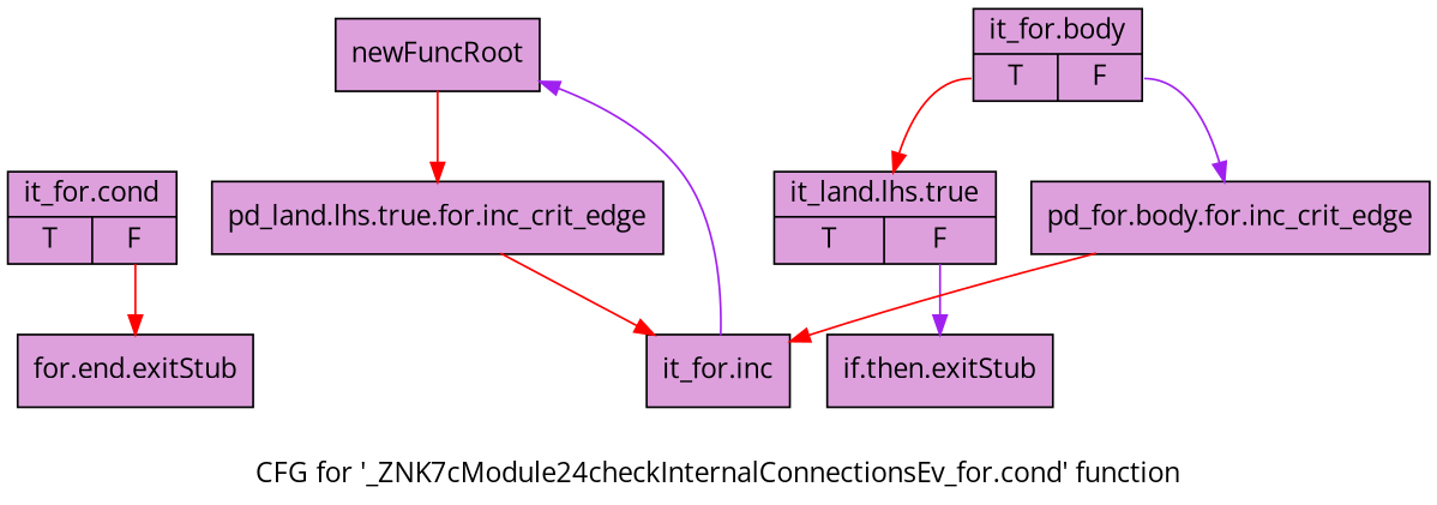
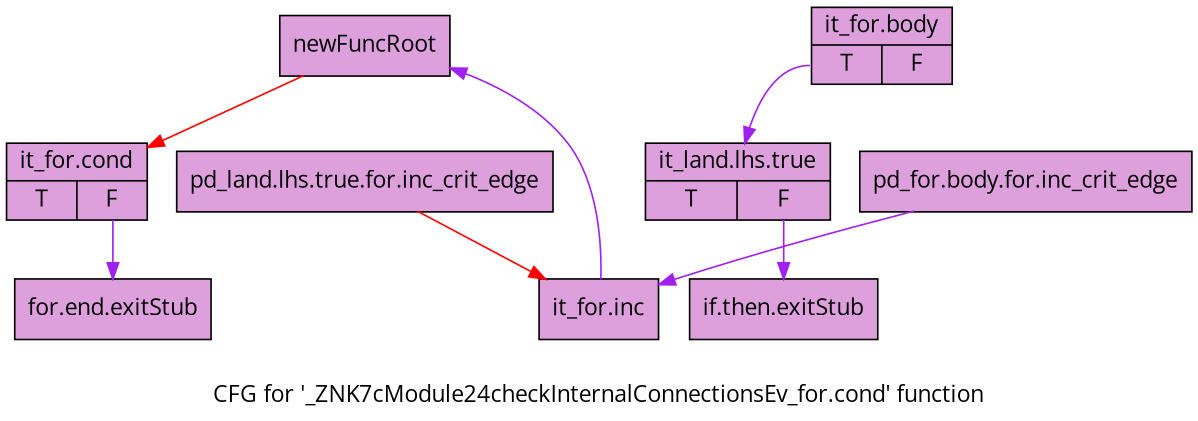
  digraph {
    fontname="Open Sans"
    label="CFG for '_ZNK7cModule24checkInternalConnectionsEv_for.cond' function"
    node [fillcolor=plum fontname="Open Sans" shape=record style=filled]
    edge [color=red fontname="Open Sans"]
    n1 [label="{newFuncRoot}"]
    n2 [label="{it_for.cond|{<s0>T|<s1>F}}"]
    n3 [label="{for.end.exitStub}"]
    n4 [label="{it_for.body|{<s0>T|<s1>F}}"]
    n5 [label="{it_land.lhs.true|{<s0>T|<s1>F}}"]
    n6 [label="{pd_for.body.for.inc_crit_edge}"]
    n7 [label="{if.then.exitStub}"]
    n8 [label="{it_for.inc}"]
    n9 [label="{pd_land.lhs.true.for.inc_crit_edge}"]
-   n1 -> n9
-   n2 -> n3 [tailport=s1]
-   n4 -> n5 [tailport=s0]
-   n4 -> n6 [color=purple tailport=s1]
+   n1 -> n2
+   n2 -> n3 [color=purple tailport=s1]
+   n4 -> n5 [color=purple tailport=s0]
    n5 -> n7 [color=purple tailport=s1]
-   n6 -> n8
+   n6 -> n8 [color=purple]
    n8 -> n1 [color=purple]
    n9 -> n8
  }
